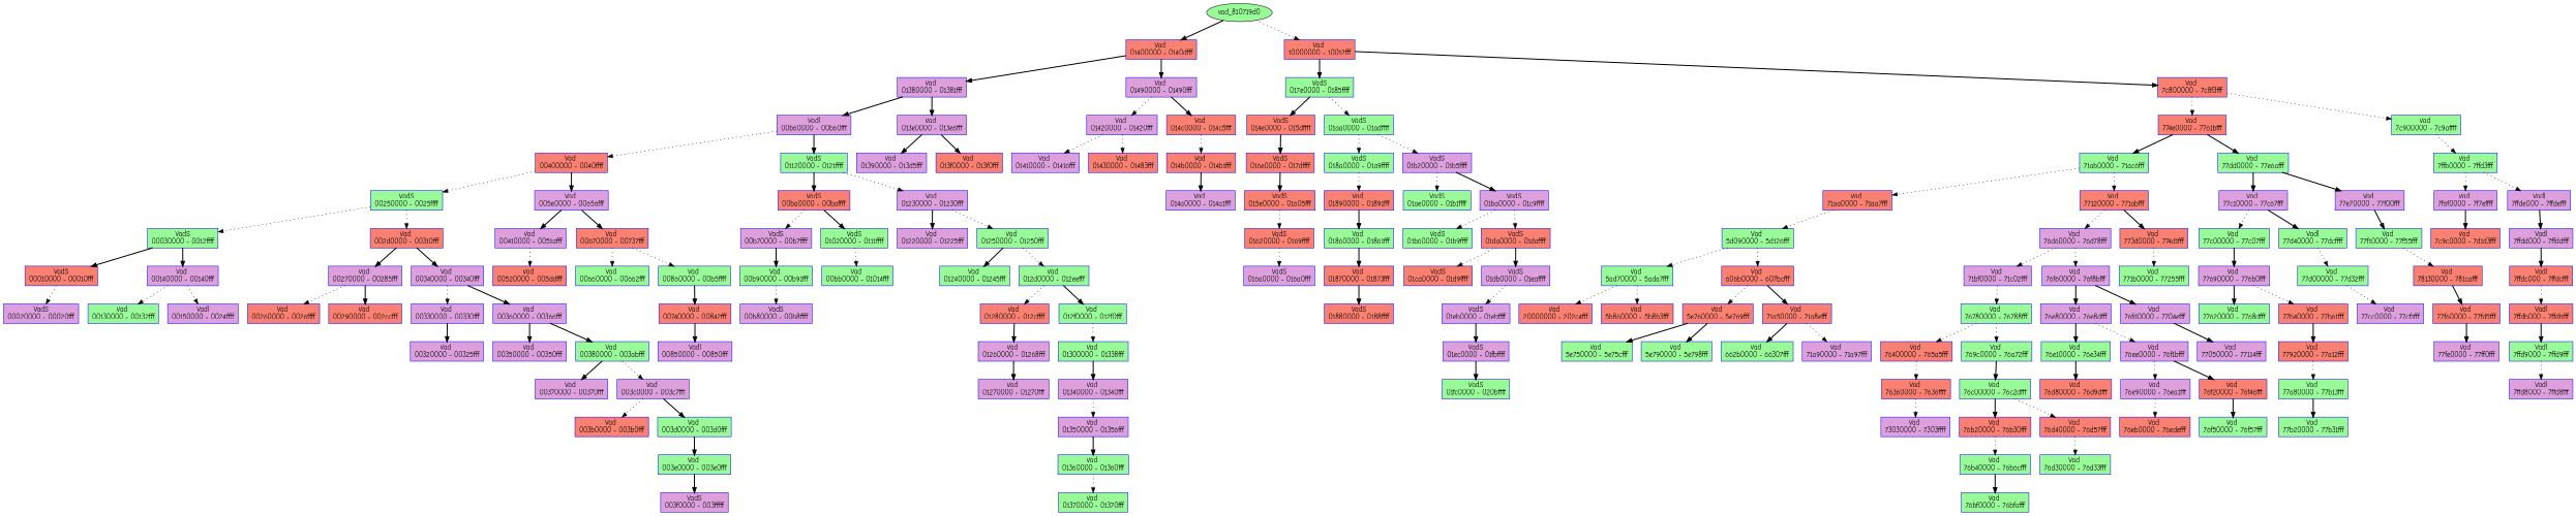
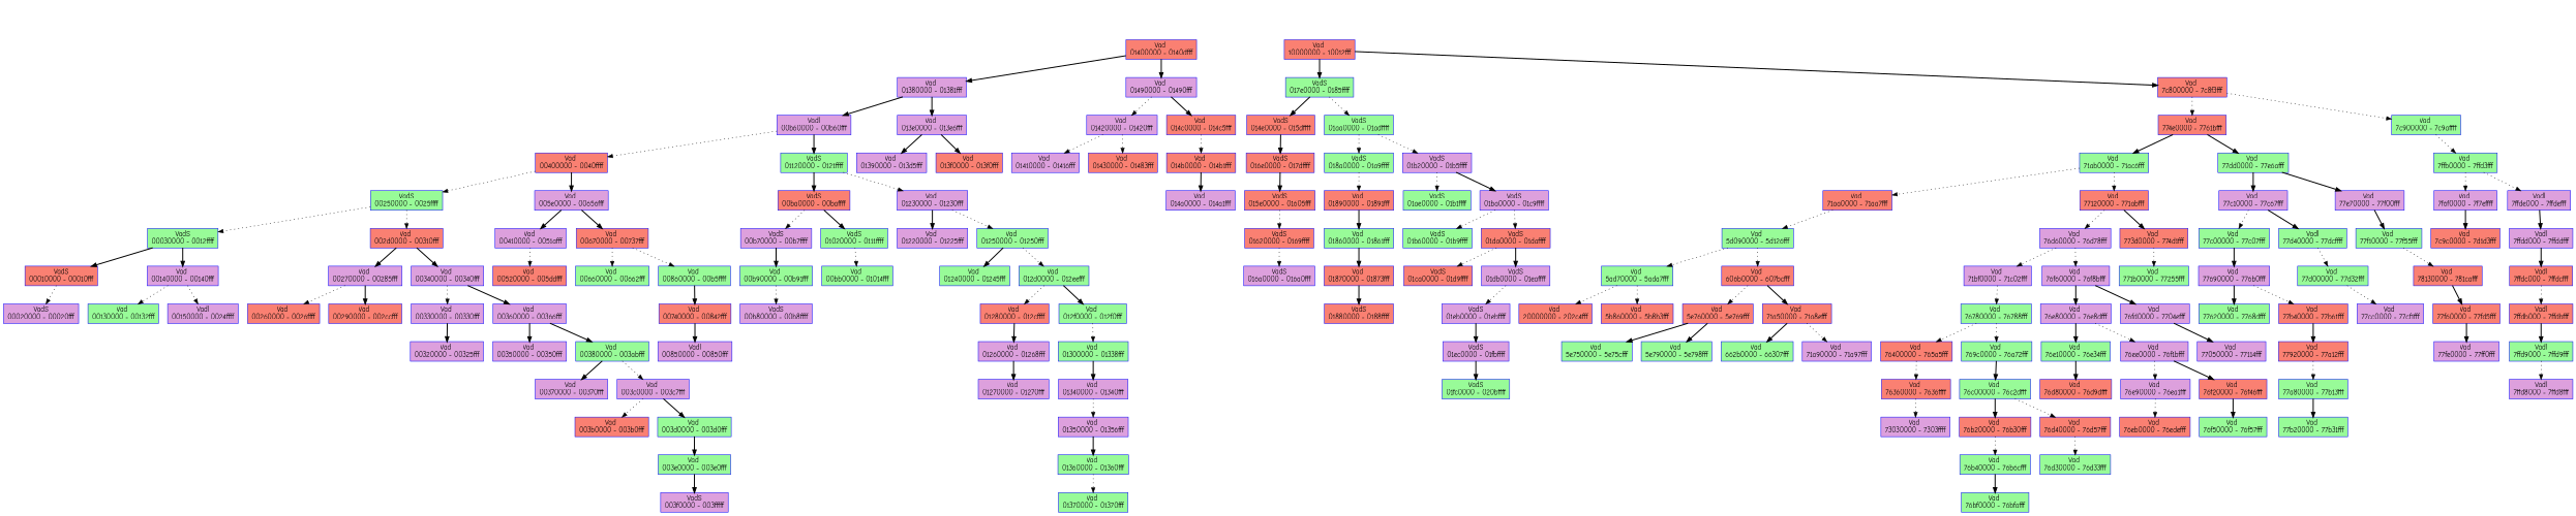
  digraph {
    rankdir=TB
    fontname="Comic Neue"
    node [color=blue fillcolor=plum shape=record style=filled fontname="Comic Neue"]
    edge [style=bold fontname="Comic Neue"]
    n1 [fillcolor=salmon label="{ Vad \n01400000 - 0140dfff }"]
-   vad_810719d0 [fillcolor=palegreen color="" shape=""]
    n3 [fillcolor=salmon label="{ Vad \n10000000 - 10012fff }"]
    n4 [label="{ Vad \n01380000 - 01381fff }"]
    n5 [label="{ Vad \n01490000 - 01490fff }"]
    n6 [label="{ Vadl\n00b60000 - 00b60fff }"]
    n7 [label="{ Vad \n013e0000 - 013e6fff }"]
    n8 [fillcolor=salmon label="{ Vad \n00400000 - 0040ffff }"]
    n9 [fillcolor=palegreen label="{ VadS\n01120000 - 0121ffff }"]
    n10 [fillcolor=palegreen label="{ VadS\n00250000 - 0025ffff }"]
    n11 [label="{ Vad \n005e0000 - 00656fff }"]
    n12 [fillcolor=palegreen label="{ VadS\n00030000 - 0012ffff }"]
    n13 [fillcolor=salmon label="{ Vad \n002d0000 - 00310fff }"]
    n14 [fillcolor=salmon label="{ VadS\n00010000 - 00010fff }"]
    n15 [label="{ Vad \n00140000 - 00140fff }"]
    n16 [label="{ VadS\n00020000 - 00020fff }"]
    n17 [fillcolor=palegreen label="{ Vad \n00130000 - 00132fff }"]
    n18 [label="{ Vadl\n00150000 - 0024ffff }"]
    n19 [label="{ Vad \n00270000 - 00285fff }"]
    n20 [label="{ Vad \n00340000 - 00340fff }"]
    n21 [fillcolor=salmon label="{ Vad \n00260000 - 0026ffff }"]
    n22 [fillcolor=salmon label="{ Vad \n00290000 - 002ccfff }"]
    n23 [label="{ Vad \n00330000 - 00330fff }"]
    n24 [label="{ Vad \n00360000 - 00366fff }"]
    n25 [label="{ Vad \n00320000 - 00325fff }"]
    n26 [label="{ Vad \n00350000 - 00350fff }"]
    n27 [fillcolor=palegreen label="{ Vad \n00380000 - 003abfff }"]
    n28 [label="{ Vad \n00370000 - 00370fff }"]
    n29 [label="{ Vad \n003c0000 - 003c7fff }"]
    n30 [fillcolor=salmon label="{ Vad \n003b0000 - 003b0fff }"]
    n31 [fillcolor=palegreen label="{ Vad \n003d0000 - 003d0fff }"]
    n32 [fillcolor=palegreen label="{ Vad \n003e0000 - 003e0fff }"]
    n33 [label="{ VadS\n003f0000 - 003fffff }"]
    n34 [label="{ Vad \n00410000 - 0051afff }"]
    n35 [fillcolor=salmon label="{ Vad \n00670000 - 00737fff }"]
    n36 [fillcolor=salmon label="{ Vad \n00520000 - 005ddfff }"]
    n37 [fillcolor=palegreen label="{ Vad \n00660000 - 00662fff }"]
    n38 [fillcolor=palegreen label="{ Vad \n00860000 - 00b5ffff }"]
    n39 [fillcolor=salmon label="{ Vad \n00740000 - 00842fff }"]
    n40 [label="{ Vadl\n00850000 - 00850fff }"]
    n41 [fillcolor=salmon label="{ VadS\n00ba0000 - 00baffff }"]
    n42 [label="{ Vad \n01230000 - 01230fff }"]
    n43 [label="{ VadS\n00b70000 - 00b7ffff }"]
    n44 [fillcolor=palegreen label="{ VadS\n01020000 - 0111ffff }"]
    n45 [fillcolor=palegreen label="{ Vad \n00b90000 - 00b91fff }"]
    n46 [label="{ VadS\n00b80000 - 00b8ffff }"]
    n47 [fillcolor=palegreen label="{ Vad \n00bb0000 - 01014fff }"]
    n48 [label="{ Vad \n01220000 - 01225fff }"]
    n49 [fillcolor=palegreen label="{ Vad \n01250000 - 01250fff }"]
    n50 [fillcolor=palegreen label="{ Vad \n01240000 - 01245fff }"]
    n51 [fillcolor=palegreen label="{ Vad \n012d0000 - 012eefff }"]
    n52 [fillcolor=salmon label="{ Vad \n01280000 - 012cffff }"]
    n53 [fillcolor=palegreen label="{ Vad \n012f0000 - 012f0fff }"]
    n54 [label="{ Vad \n01260000 - 01268fff }"]
    n55 [label="{ Vad \n01270000 - 01270fff }"]
    n56 [fillcolor=palegreen label="{ Vad \n01300000 - 01338fff }"]
    n57 [label="{ Vad \n01340000 - 01340fff }"]
    n58 [label="{ Vad \n01350000 - 01356fff }"]
    n59 [fillcolor=palegreen label="{ Vad \n01360000 - 01360fff }"]
    n60 [fillcolor=palegreen label="{ Vad \n01370000 - 01370fff }"]
    n61 [label="{ Vad \n01390000 - 013d5fff }"]
    n62 [fillcolor=salmon label="{ Vad \n013f0000 - 013f0fff }"]
    n63 [label="{ Vad \n01420000 - 01420fff }"]
    n64 [fillcolor=salmon label="{ Vad \n014c0000 - 014c5fff }"]
    n65 [label="{ Vad \n01410000 - 01416fff }"]
    n66 [fillcolor=salmon label="{ Vad \n01430000 - 01483fff }"]
    n67 [fillcolor=salmon label="{ Vad \n014b0000 - 014b1fff }"]
    n68 [label="{ Vad \n014a0000 - 014a1fff }"]
    n69 [fillcolor=palegreen label="{ VadS\n017e0000 - 0185ffff }"]
    n70 [fillcolor=salmon label="{ Vad \n7c800000 - 7c8f3fff }"]
    n71 [fillcolor=salmon label="{ VadS\n014e0000 - 015dffff }"]
    n72 [fillcolor=palegreen label="{ VadS\n01aa0000 - 01adffff }"]
    n73 [fillcolor=salmon label="{ VadS\n016e0000 - 017dffff }"]
    n74 [fillcolor=salmon label="{ VadS\n015e0000 - 01605fff }"]
    n75 [fillcolor=salmon label="{ VadS\n01620000 - 0169ffff }"]
    n76 [label="{ VadS\n016a0000 - 016a0fff }"]
    n77 [fillcolor=palegreen label="{ VadS\n018a0000 - 01a9ffff }"]
    n78 [label="{ VadS\n01b20000 - 01b5ffff }"]
    n79 [fillcolor=salmon label="{ Vad \n01890000 - 01891fff }"]
    n80 [fillcolor=palegreen label="{ Vad \n01860000 - 01861fff }"]
    n81 [fillcolor=salmon label="{ Vad \n01870000 - 01873fff }"]
    n82 [fillcolor=salmon label="{ VadS\n01880000 - 0188ffff }"]
    n83 [fillcolor=palegreen label="{ VadS\n01ae0000 - 01b1ffff }"]
    n84 [label="{ VadS\n01ba0000 - 01c9ffff }"]
    n85 [fillcolor=palegreen label="{ VadS\n01b60000 - 01b9ffff }"]
    n86 [fillcolor=salmon label="{ VadS\n01da0000 - 01daffff }"]
    n87 [fillcolor=salmon label="{ VadS\n01ca0000 - 01d9ffff }"]
    n88 [label="{ VadS\n01db0000 - 01eaffff }"]
    n89 [label="{ VadS\n01eb0000 - 01ebffff }"]
    n90 [label="{ VadS\n01ec0000 - 01fbffff }"]
    n91 [fillcolor=palegreen label="{ VadS\n01fc0000 - 020bffff }"]
    n92 [fillcolor=salmon label="{ Vad \n774e0000 - 7761bfff }"]
    n93 [fillcolor=palegreen label="{ Vad \n7c900000 - 7c9affff }"]
    n94 [fillcolor=palegreen label="{ Vad \n71ab0000 - 71ac6fff }"]
    n95 [fillcolor=palegreen label="{ Vad \n77dd0000 - 77e6afff }"]
    n96 [fillcolor=salmon label="{ Vad \n71aa0000 - 71aa7fff }"]
    n97 [fillcolor=salmon label="{ Vad \n77120000 - 771abfff }"]
    n98 [fillcolor=palegreen label="{ Vad \n5d090000 - 5d126fff }"]
    n99 [fillcolor=palegreen label="{ Vad \n5ad70000 - 5ada7fff }"]
    n100 [fillcolor=salmon label="{ Vad \n606b0000 - 607bcfff }"]
    n101 [fillcolor=salmon label="{ Vad \n20000000 - 202c4fff }"]
    n102 [fillcolor=salmon label="{ Vad \n5b860000 - 5b8b3fff }"]
    n103 [fillcolor=salmon label="{ Vad \n5e760000 - 5e769fff }"]
    n104 [fillcolor=salmon label="{ Vad \n71a50000 - 71a8efff }"]
    n105 [fillcolor=palegreen label="{ Vad \n5e750000 - 5e75cfff }"]
    n106 [fillcolor=palegreen label="{ Vad \n5e790000 - 5e798fff }"]
    n107 [fillcolor=palegreen label="{ Vad \n662b0000 - 66307fff }"]
    n108 [label="{ Vad \n71a90000 - 71a97fff }"]
    n109 [label="{ Vad \n76d60000 - 76d78fff }"]
    n110 [fillcolor=salmon label="{ Vad \n773d0000 - 774d1fff }"]
    n111 [label="{ Vad \n71bf0000 - 71c02fff }"]
    n112 [label="{ Vad \n76f60000 - 76f8bfff }"]
    n113 [fillcolor=palegreen label="{ Vad \n76780000 - 76788fff }"]
    n114 [fillcolor=salmon label="{ Vad \n76400000 - 765a5fff }"]
    n115 [fillcolor=palegreen label="{ Vad \n769c0000 - 76a72fff }"]
    n116 [fillcolor=salmon label="{ Vad \n76360000 - 7636ffff }"]
    n117 [label="{ Vad \n73030000 - 7303ffff }"]
    n118 [fillcolor=palegreen label="{ Vad \n76c00000 - 76c2dfff }"]
    n119 [fillcolor=salmon label="{ Vad \n76b20000 - 76b30fff }"]
    n120 [fillcolor=salmon label="{ Vad \n76d40000 - 76d57fff }"]
    n121 [fillcolor=palegreen label="{ Vad \n76b40000 - 76b6cfff }"]
    n122 [fillcolor=palegreen label="{ Vad \n76bf0000 - 76bfafff }"]
    n123 [fillcolor=palegreen label="{ Vad \n76d30000 - 76d33fff }"]
    n124 [label="{ Vad \n76e80000 - 76e8dfff }"]
    n125 [label="{ Vad \n76fd0000 - 7704efff }"]
    n126 [fillcolor=palegreen label="{ Vad \n76e10000 - 76e34fff }"]
    n127 [label="{ Vad \n76ee0000 - 76f1bfff }"]
    n128 [fillcolor=salmon label="{ Vad \n76d80000 - 76d9dfff }"]
    n129 [label="{ Vad \n76e90000 - 76ea1fff }"]
    n130 [fillcolor=salmon label="{ Vad \n76f20000 - 76f46fff }"]
    n131 [fillcolor=salmon label="{ Vad \n76eb0000 - 76edefff }"]
    n132 [fillcolor=palegreen label="{ Vad \n76f50000 - 76f57fff }"]
    n133 [label="{ Vad \n77050000 - 77114fff }"]
    n134 [fillcolor=palegreen label="{ Vad \n771b0000 - 77255fff }"]
    n135 [label="{ Vad \n77c10000 - 77c67fff }"]
    n136 [label="{ Vad \n77e70000 - 77f00fff }"]
    n137 [fillcolor=palegreen label="{ Vad \n77c00000 - 77c07fff }"]
    n138 [fillcolor=palegreen label="{ Vadl\n77d40000 - 77dcffff }"]
    n139 [label="{ Vad \n77690000 - 776b0fff }"]
    n140 [fillcolor=palegreen label="{ Vad \n77620000 - 7768dfff }"]
    n141 [fillcolor=salmon label="{ Vad \n77b40000 - 77b61fff }"]
    n142 [fillcolor=salmon label="{ Vad \n77920000 - 77a12fff }"]
    n143 [fillcolor=palegreen label="{ Vad \n77a80000 - 77b13fff }"]
    n144 [fillcolor=palegreen label="{ Vad \n77b20000 - 77b31fff }"]
    n145 [fillcolor=palegreen label="{ Vad \n77d00000 - 77d32fff }"]
    n146 [label="{ Vad \n77cc0000 - 77cf1fff }"]
    n147 [fillcolor=palegreen label="{ Vad \n77f10000 - 77f55fff }"]
    n148 [fillcolor=salmon label="{ Vad \n78130000 - 781cafff }"]
    n149 [fillcolor=salmon label="{ Vad \n77f60000 - 77fd5fff }"]
    n150 [label="{ Vad \n77fe0000 - 77ff0fff }"]
    n151 [fillcolor=palegreen label="{ Vad \n7ffb0000 - 7ffd3fff }"]
    n152 [label="{ Vad \n7f6f0000 - 7f7effff }"]
    n153 [label="{ Vadl\n7ffde000 - 7ffdefff }"]
    n154 [fillcolor=salmon label="{ Vad \n7c9c0000 - 7d1d3fff }"]
    n155 [label="{ Vadl\n7ffdd000 - 7ffddfff }"]
    n156 [fillcolor=salmon label="{ Vadl\n7ffdc000 - 7ffdcfff }"]
    n157 [fillcolor=salmon label="{ Vadl\n7ffdb000 - 7ffdbfff }"]
    n158 [fillcolor=palegreen label="{ Vadl\n7ffd9000 - 7ffd9fff }"]
    n159 [label="{ Vadl\n7ffd8000 - 7ffd8fff }"]
    n1 -> n4
    n1 -> n5
-   vad_810719d0 -> n1
-   vad_810719d0 -> n3 [style=dotted]
    n3 -> n69
    n3 -> n70
    n4 -> n6
    n4 -> n7
    n5 -> n63 [style=dotted]
    n5 -> n64
    n6 -> n8 [style=dotted]
    n6 -> n9
    n7 -> n61
    n7 -> n62
    n8 -> n10 [style=dotted]
    n8 -> n11
    n9 -> n41
    n9 -> n42 [style=dotted]
    n10 -> n12 [style=dotted]
    n10 -> n13 [style=dotted]
    n11 -> n34
    n11 -> n35
    n12 -> n14
    n12 -> n15
    n13 -> n19
    n13 -> n20
    n14 -> n16 [style=dotted]
    n15 -> n17 [style=dotted]
    n15 -> n18 [style=dotted]
    n19 -> n21 [style=dotted]
    n19 -> n22
    n20 -> n23 [style=dotted]
    n20 -> n24
    n23 -> n25
    n24 -> n26
    n24 -> n27
    n27 -> n28
    n27 -> n29 [style=dotted]
    n29 -> n30 [style=dotted]
    n29 -> n31
    n31 -> n32
    n32 -> n33
    n34 -> n36 [style=dotted]
    n35 -> n37 [style=dotted]
    n35 -> n38 [style=dotted]
    n38 -> n39
    n39 -> n40
    n41 -> n43 [style=dotted]
    n41 -> n44
    n42 -> n48
    n42 -> n49 [style=dotted]
    n43 -> n45
    n44 -> n47 [style=dotted]
    n45 -> n46 [style=dotted]
    n49 -> n50
    n49 -> n51 [style=dotted]
    n51 -> n52 [style=dotted]
    n51 -> n53
    n52 -> n54
    n53 -> n56 [style=dotted]
    n54 -> n55
    n56 -> n57
    n57 -> n58 [style=dotted]
    n58 -> n59
    n59 -> n60 [style=dotted]
    n63 -> n65 [style=dotted]
    n63 -> n66 [style=dotted]
    n64 -> n67 [style=dotted]
    n67 -> n68
    n69 -> n71
    n69 -> n72 [style=dotted]
    n70 -> n92 [style=dotted]
    n70 -> n93 [style=dotted]
    n71 -> n73
    n72 -> n77 [style=dotted]
    n72 -> n78 [style=dotted]
    n73 -> n74
    n74 -> n75 [style=dotted]
    n75 -> n76 [style=dotted]
    n77 -> n79 [style=dotted]
    n78 -> n83 [style=dotted]
    n78 -> n84
    n79 -> n80
    n80 -> n81
    n81 -> n82
    n84 -> n85 [style=dotted]
    n84 -> n86 [style=dotted]
    n86 -> n87 [style=dotted]
    n86 -> n88
    n88 -> n89 [style=dotted]
    n89 -> n90
    n90 -> n91
    n92 -> n94
    n92 -> n95
    n93 -> n151 [style=dotted]
    n94 -> n96 [style=dotted]
    n94 -> n97 [style=dotted]
    n95 -> n135
    n95 -> n136
    n96 -> n98 [style=dotted]
    n97 -> n109 [style=dotted]
    n97 -> n110
    n98 -> n99 [style=dotted]
    n98 -> n100 [style=dotted]
    n99 -> n101 [style=dotted]
    n99 -> n102 [style=dotted]
    n100 -> n103 [style=dotted]
    n100 -> n104
    n103 -> n105
    n103 -> n106
    n104 -> n107
    n104 -> n108 [style=dotted]
    n109 -> n111 [style=dotted]
    n109 -> n112 [style=dotted]
    n110 -> n134 [style=dotted]
    n111 -> n113 [style=dotted]
    n112 -> n124
    n112 -> n125
    n113 -> n114 [style=dotted]
    n113 -> n115 [style=dotted]
    n114 -> n116 [style=dotted]
    n115 -> n118
    n116 -> n117 [style=dotted]
    n118 -> n119
    n118 -> n120 [style=dotted]
    n119 -> n121 [style=dotted]
    n120 -> n123 [style=dotted]
    n121 -> n122
    n124 -> n126
    n124 -> n127 [style=dotted]
    n125 -> n133
    n126 -> n128
    n127 -> n129 [style=dotted]
    n127 -> n130
    n129 -> n131 [style=dotted]
    n130 -> n132
    n135 -> n137 [style=dotted]
    n135 -> n138
    n136 -> n147
    n137 -> n139
    n138 -> n145 [style=dotted]
    n139 -> n140
    n139 -> n141 [style=dotted]
    n141 -> n142
    n142 -> n143 [style=dotted]
    n143 -> n144
    n145 -> n146 [style=dotted]
    n147 -> n148 [style=dotted]
    n148 -> n149
    n149 -> n150
    n151 -> n152 [style=dotted]
    n151 -> n153 [style=dotted]
    n152 -> n154
    n153 -> n155
    n155 -> n156
    n156 -> n157 [style=dotted]
    n157 -> n158
    n158 -> n159 [style=dotted]
  }
